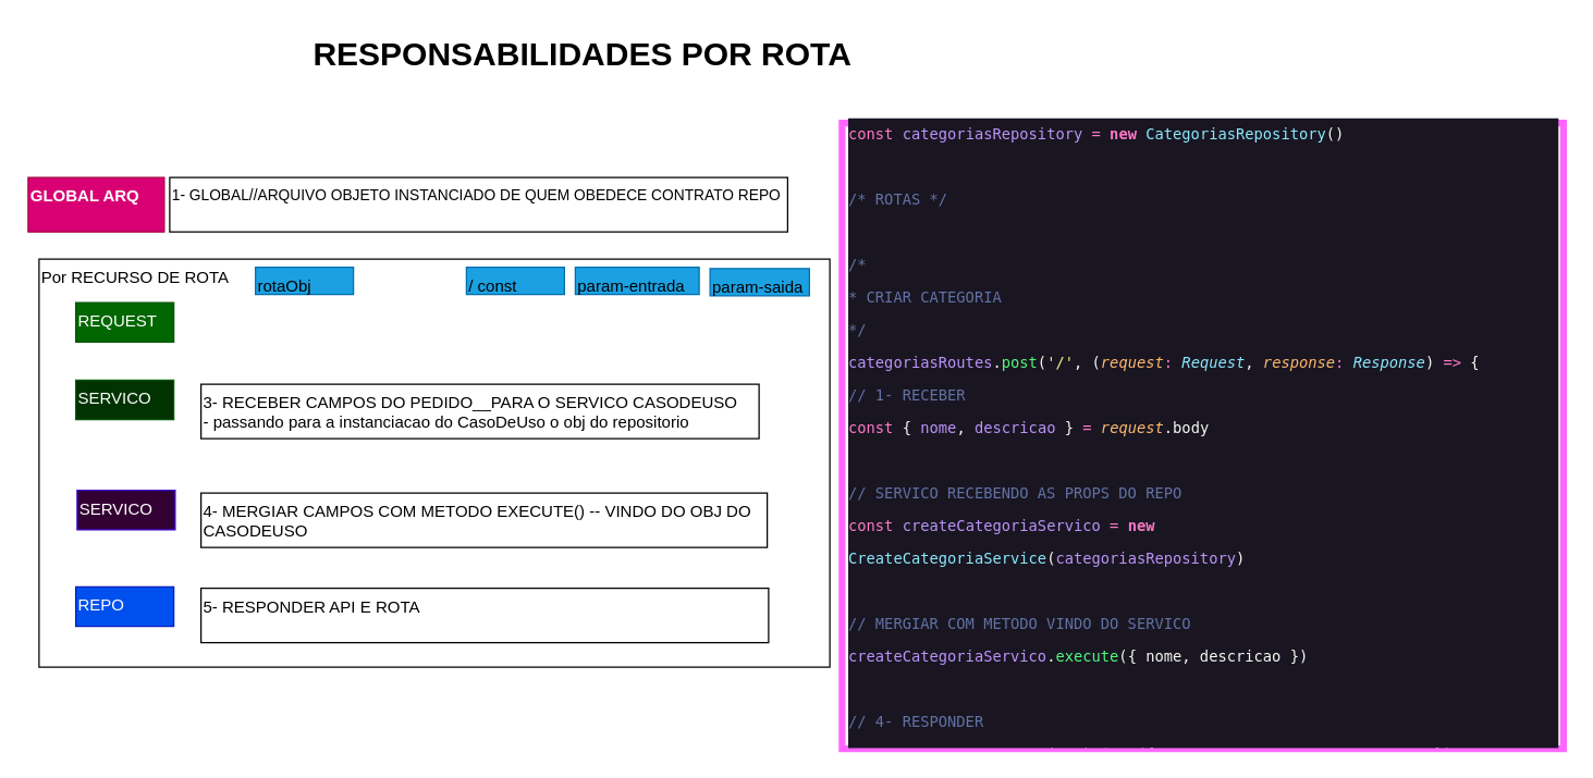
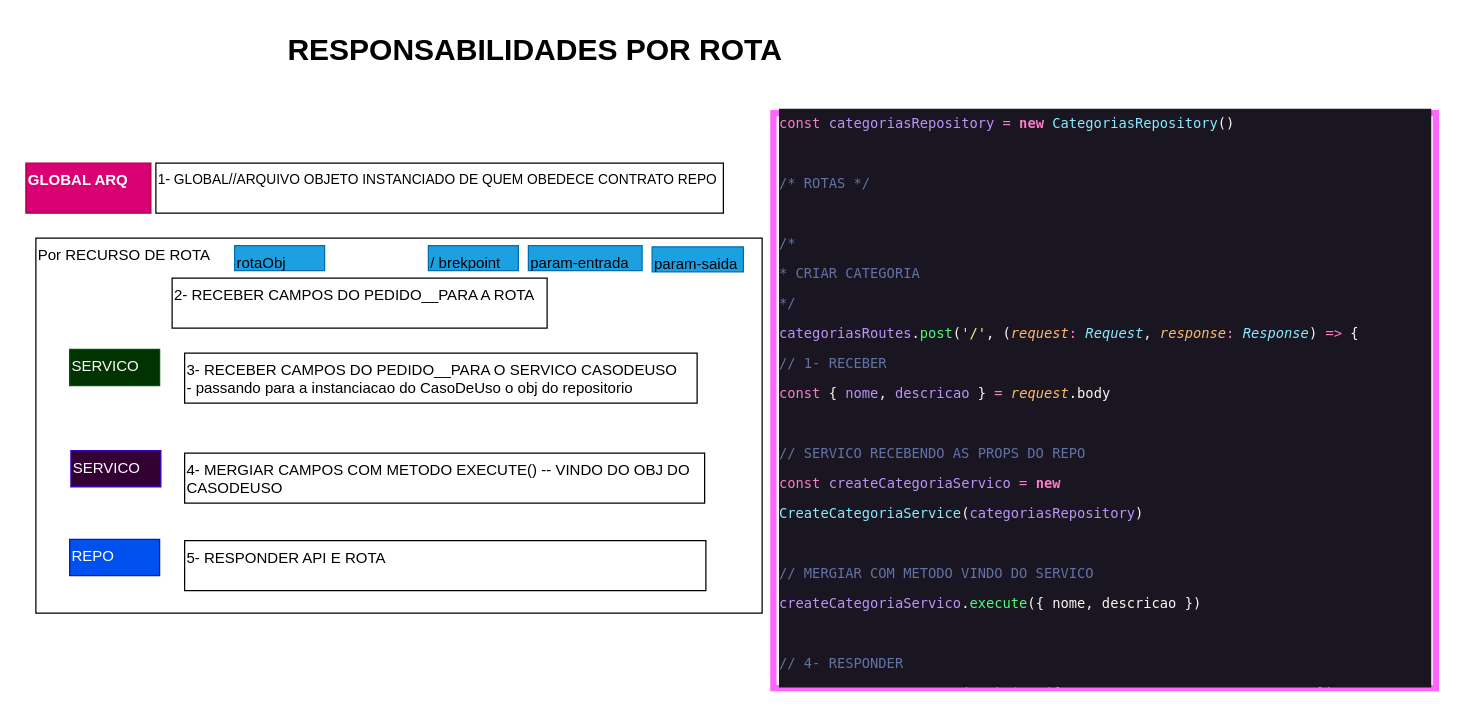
  <mxCell id="0" />
  <mxCell id="1" parent="0" />
  <mxCell id="2" value="&lt;h1 style=&quot;font-size: 11px;&quot;&gt;&lt;div style=&quot;color: rgb(248, 248, 242); background-color: rgb(25, 22, 34); font-family: &amp;quot;jetbrains mono&amp;quot;, &amp;quot;droid sans mono&amp;quot;, monospace, monospace, &amp;quot;droid sans fallback&amp;quot;; font-weight: normal; font-size: 11px; line-height: 24px;&quot;&gt;&lt;div style=&quot;font-size: 11px;&quot;&gt;&lt;span style=&quot;color: rgb(255, 121, 198); font-size: 11px;&quot;&gt;const&lt;/span&gt; &lt;span style=&quot;color: rgb(189, 147, 249); font-size: 11px;&quot;&gt;categoriasRepository&lt;/span&gt; &lt;span style=&quot;color: rgb(255, 121, 198); font-size: 11px;&quot;&gt;=&lt;/span&gt; &lt;span style=&quot;color: rgb(255, 121, 198); font-weight: bold; font-size: 11px;&quot;&gt;new&lt;/span&gt; &lt;span style=&quot;color: rgb(139, 233, 253); font-size: 11px;&quot;&gt;CategoriasRepository&lt;/span&gt;()&lt;/div&gt;&lt;br style=&quot;font-size: 11px;&quot;&gt;&lt;div style=&quot;font-size: 11px;&quot;&gt;&lt;span style=&quot;color: rgb(98, 114, 164); font-size: 11px;&quot;&gt;/* ROTAS */&lt;/span&gt;&lt;/div&gt;&lt;br style=&quot;font-size: 11px;&quot;&gt;&lt;div style=&quot;font-size: 11px;&quot;&gt;&lt;span style=&quot;color: rgb(98, 114, 164); font-size: 11px;&quot;&gt;/*&lt;/span&gt;&lt;/div&gt;&lt;div style=&quot;font-size: 11px;&quot;&gt;&lt;span style=&quot;color: rgb(98, 114, 164); font-size: 11px;&quot;&gt;* CRIAR CATEGORIA&lt;/span&gt;&lt;/div&gt;&lt;div style=&quot;font-size: 11px;&quot;&gt;&lt;span style=&quot;color: rgb(98, 114, 164); font-size: 11px;&quot;&gt;*/&lt;/span&gt;&lt;/div&gt;&lt;div style=&quot;font-size: 11px;&quot;&gt;&lt;span style=&quot;color: rgb(189, 147, 249); font-size: 11px;&quot;&gt;categoriasRoutes&lt;/span&gt;.&lt;span style=&quot;color: rgb(80, 250, 123); font-size: 11px;&quot;&gt;post&lt;/span&gt;(&lt;span style=&quot;color: rgb(233, 242, 132); font-size: 11px;&quot;&gt;'&lt;/span&gt;&lt;span style=&quot;color: rgb(241, 250, 140); font-size: 11px;&quot;&gt;/&lt;/span&gt;&lt;span style=&quot;color: rgb(233, 242, 132); font-size: 11px;&quot;&gt;'&lt;/span&gt;, (&lt;span style=&quot;color: rgb(255, 184, 108); font-style: italic; font-size: 11px;&quot;&gt;request&lt;/span&gt;&lt;span style=&quot;color: rgb(255, 121, 198); font-size: 11px;&quot;&gt;:&lt;/span&gt; &lt;span style=&quot;color: rgb(139, 233, 253); font-style: italic; font-size: 11px;&quot;&gt;Request&lt;/span&gt;, &lt;span style=&quot;color: rgb(255, 184, 108); font-style: italic; font-size: 11px;&quot;&gt;response&lt;/span&gt;&lt;span style=&quot;color: rgb(255, 121, 198); font-size: 11px;&quot;&gt;:&lt;/span&gt; &lt;span style=&quot;color: rgb(139, 233, 253); font-style: italic; font-size: 11px;&quot;&gt;Response&lt;/span&gt;) &lt;span style=&quot;color: rgb(255, 121, 198); font-size: 11px;&quot;&gt;=&amp;gt;&lt;/span&gt; {&lt;/div&gt;&lt;div style=&quot;font-size: 11px;&quot;&gt;    &lt;span style=&quot;color: rgb(98, 114, 164); font-size: 11px;&quot;&gt;// 1- RECEBER&lt;/span&gt;&lt;/div&gt;&lt;div style=&quot;font-size: 11px;&quot;&gt;    &lt;span style=&quot;color: rgb(255, 121, 198); font-size: 11px;&quot;&gt;const&lt;/span&gt; { &lt;span style=&quot;color: rgb(189, 147, 249); font-size: 11px;&quot;&gt;nome&lt;/span&gt;, &lt;span style=&quot;color: rgb(189, 147, 249); font-size: 11px;&quot;&gt;descricao&lt;/span&gt; } &lt;span style=&quot;color: rgb(255, 121, 198); font-size: 11px;&quot;&gt;=&lt;/span&gt; &lt;span style=&quot;color: rgb(255, 184, 108); font-style: italic; font-size: 11px;&quot;&gt;request&lt;/span&gt;.body&lt;/div&gt;&lt;br style=&quot;font-size: 11px;&quot;&gt;&lt;div style=&quot;font-size: 11px;&quot;&gt;    &lt;span style=&quot;color: rgb(98, 114, 164); font-size: 11px;&quot;&gt;// SERVICO RECEBENDO AS PROPS DO REPO&lt;/span&gt;&lt;/div&gt;&lt;div style=&quot;font-size: 11px;&quot;&gt;    &lt;span style=&quot;color: rgb(255, 121, 198); font-size: 11px;&quot;&gt;const&lt;/span&gt; &lt;span style=&quot;color: rgb(189, 147, 249); font-size: 11px;&quot;&gt;createCategoriaServico&lt;/span&gt; &lt;span style=&quot;color: rgb(255, 121, 198); font-size: 11px;&quot;&gt;=&lt;/span&gt; &lt;span style=&quot;color: rgb(255, 121, 198); font-weight: bold; font-size: 11px;&quot;&gt;new&lt;/span&gt; &lt;span style=&quot;color: rgb(139, 233, 253); font-size: 11px;&quot;&gt;CreateCategoriaService&lt;/span&gt;(&lt;span style=&quot;color: rgb(189, 147, 249); font-size: 11px;&quot;&gt;categoriasRepository&lt;/span&gt;)&lt;/div&gt;&lt;br style=&quot;font-size: 11px;&quot;&gt;&lt;div style=&quot;font-size: 11px;&quot;&gt;    &lt;span style=&quot;color: rgb(98, 114, 164); font-size: 11px;&quot;&gt;// MERGIAR COM METODO VINDO DO SERVICO&lt;/span&gt;&lt;/div&gt;&lt;div style=&quot;font-size: 11px;&quot;&gt;    &lt;span style=&quot;color: rgb(189, 147, 249); font-size: 11px;&quot;&gt;createCategoriaServico&lt;/span&gt;.&lt;span style=&quot;color: rgb(80, 250, 123); font-size: 11px;&quot;&gt;execute&lt;/span&gt;({ nome, descricao })&lt;/div&gt;&lt;br style=&quot;font-size: 11px;&quot;&gt;&lt;div style=&quot;font-size: 11px;&quot;&gt;    &lt;span style=&quot;color: rgb(98, 114, 164); font-size: 11px;&quot;&gt;// 4- RESPONDER&lt;/span&gt;&lt;/div&gt;&lt;div style=&quot;font-size: 11px;&quot;&gt;    &lt;span style=&quot;color: rgb(255, 121, 198); font-size: 11px;&quot;&gt;return&lt;/span&gt; &lt;span style=&quot;color: rgb(255, 184, 108); font-style: italic; font-size: 11px;&quot;&gt;response&lt;/span&gt;.&lt;span style=&quot;color: rgb(80, 250, 123); font-size: 11px;&quot;&gt;status&lt;/span&gt;(&lt;span style=&quot;color: rgb(189, 147, 249); font-size: 11px;&quot;&gt;201&lt;/span&gt;).&lt;span style=&quot;color: rgb(80, 250, 123); font-size: 11px;&quot;&gt;json&lt;/span&gt;({ message&lt;span style=&quot;color: rgb(255, 121, 198); font-size: 11px;&quot;&gt;:&lt;/span&gt; &lt;span style=&quot;color: rgb(233, 242, 132); font-size: 11px;&quot;&gt;'&lt;/span&gt;&lt;span style=&quot;color: rgb(241, 250, 140); font-size: 11px;&quot;&gt;CRIADO COM SUCESSO&lt;/span&gt;&lt;span style=&quot;color: rgb(233, 242, 132); font-size: 11px;&quot;&gt;'&lt;/span&gt; })&lt;/div&gt;&lt;div style=&quot;font-size: 11px;&quot;&gt;})&lt;/div&gt;&lt;/div&gt;&lt;/h1&gt;" style="text;html=1;strokeColor=#FF66FF;fillColor=none;spacing=5;spacingTop=-20;whiteSpace=wrap;overflow=hidden;rounded=0;fontSize=11;strokeWidth=5;" vertex="1" parent="1"><mxGeometry x="618" y="90" width="530" height="460" as="geometry" /></mxCell>
  <mxCell id="3" value="Por RECURSO DE ROTA" style="text;html=1;strokeColor=default;fillColor=none;align=left;verticalAlign=top;whiteSpace=wrap;rounded=0;fontStyle=0" vertex="1" parent="1"><mxGeometry x="28" y="190" width="581" height="300" as="geometry" /></mxCell>
  <mxCell id="4" value="1- GLOBAL//ARQUIVO OBJETO INSTANCIADO DE QUEM OBEDECE CONTRATO REPO" style="text;html=1;strokeColor=default;fillColor=none;align=left;verticalAlign=top;whiteSpace=wrap;rounded=0;fontStyle=0;fontSize=11;" vertex="1" parent="1"><mxGeometry x="124" y="130" width="454" height="40" as="geometry" /></mxCell>
+ <mxCell id="5" value="2- RECEBER CAMPOS DO PEDIDO__PARA A ROTA" style="text;html=1;strokeColor=default;fillColor=none;align=left;verticalAlign=top;whiteSpace=wrap;rounded=0;fontStyle=0" vertex="1" parent="1"><mxGeometry x="137" y="222" width="300" height="40" as="geometry" /></mxCell>
  <mxCell id="6" value="3- RECEBER CAMPOS DO PEDIDO__PARA O SERVICO CASODEUSO&lt;br&gt;- passando para a instanciacao do CasoDeUso o obj do repositorio" style="text;html=1;strokeColor=default;fillColor=none;align=left;verticalAlign=top;whiteSpace=wrap;rounded=0;fontStyle=0" vertex="1" parent="1"><mxGeometry x="147" y="282" width="410" height="40" as="geometry" /></mxCell>
  <mxCell id="7" value="4- MERGIAR CAMPOS COM METODO EXECUTE() -- VINDO DO OBJ DO CASODEUSO" style="text;html=1;strokeColor=default;fillColor=none;align=left;verticalAlign=top;whiteSpace=wrap;rounded=0;fontStyle=0" vertex="1" parent="1"><mxGeometry x="147" y="362" width="416" height="40" as="geometry" /></mxCell>
  <mxCell id="8" value="5- RESPONDER API E ROTA" style="text;html=1;strokeColor=default;fillColor=none;align=left;verticalAlign=top;whiteSpace=wrap;rounded=0;fontStyle=0" vertex="1" parent="1"><mxGeometry x="147" y="432" width="417" height="40" as="geometry" /></mxCell>
  <mxCell id="9" value="RESPONSABILIDADES POR ROTA" style="text;strokeColor=none;fillColor=none;html=1;fontSize=24;fontStyle=1;verticalAlign=middle;align=center;" vertex="1" parent="1"><mxGeometry x="377" y="20" width="100" height="40" as="geometry" /></mxCell>
- <mxCell id="10" value="REQUEST" style="text;html=1;strokeColor=#005700;fillColor=#006600;align=left;verticalAlign=top;whiteSpace=wrap;rounded=0;fontStyle=0;fontColor=#ffffff;" vertex="1" parent="1"><mxGeometry x="55" y="222" width="72" height="29" as="geometry" /></mxCell>
  <mxCell id="11" value="SERVICO" style="text;html=1;strokeColor=#005700;fillColor=#003300;align=left;verticalAlign=top;whiteSpace=wrap;rounded=0;fontStyle=0;fontColor=#ffffff;" vertex="1" parent="1"><mxGeometry x="55" y="279" width="72" height="29" as="geometry" /></mxCell>
  <mxCell id="12" value="SERVICO" style="text;html=1;strokeColor=#3700CC;fillColor=#330033;align=left;verticalAlign=top;whiteSpace=wrap;rounded=0;fontStyle=0;fontColor=#ffffff;" vertex="1" parent="1"><mxGeometry x="56" y="360" width="72" height="29" as="geometry" /></mxCell>
  <mxCell id="13" value="REPO" style="text;html=1;strokeColor=#001DBC;fillColor=#0050ef;align=left;verticalAlign=top;whiteSpace=wrap;rounded=0;fontStyle=0;fontColor=#ffffff;" vertex="1" parent="1"><mxGeometry x="55" y="431" width="72" height="29" as="geometry" /></mxCell>
  <mxCell id="14" value="GLOBAL ARQ" style="text;html=1;strokeColor=#A50040;fillColor=#d80073;align=left;verticalAlign=top;whiteSpace=wrap;rounded=0;fontStyle=1;fontSize=12;fontColor=#ffffff;" vertex="1" parent="1"><mxGeometry x="20" y="130" width="100" height="40" as="geometry" /></mxCell>
  <mxCell id="15" value="rotaObj" style="text;html=1;strokeColor=#006EAF;fillColor=#1ba1e2;align=left;verticalAlign=top;whiteSpace=wrap;rounded=0;fontStyle=0;fontColor=#000000;" vertex="1" parent="1"><mxGeometry x="187" y="196" width="72" height="20" as="geometry" /></mxCell>
- <mxCell id="16" value="/ const" style="text;html=1;strokeColor=#006EAF;fillColor=#1ba1e2;align=left;verticalAlign=top;whiteSpace=wrap;rounded=0;fontStyle=0;fontColor=#000000;" vertex="1" parent="1"><mxGeometry x="342" y="196" width="72" height="20" as="geometry" /></mxCell>
+ <mxCell id="16" value="/ brekpoint" style="text;html=1;strokeColor=#006EAF;fillColor=#1ba1e2;align=left;verticalAlign=top;whiteSpace=wrap;rounded=0;fontStyle=0;fontColor=#000000;" vertex="1" parent="1"><mxGeometry x="342" y="196" width="72" height="20" as="geometry" /></mxCell>
  <mxCell id="17" value="param-entrada" style="text;html=1;strokeColor=#006EAF;fillColor=#1ba1e2;align=left;verticalAlign=top;whiteSpace=wrap;rounded=0;fontStyle=0;fontColor=#000000;" vertex="1" parent="1"><mxGeometry x="422" y="196" width="91" height="20" as="geometry" /></mxCell>
  <mxCell id="18" value="param-saida" style="text;html=1;strokeColor=#006EAF;fillColor=#1ba1e2;align=left;verticalAlign=top;whiteSpace=wrap;rounded=0;fontStyle=0;fontColor=#000000;" vertex="1" parent="1"><mxGeometry x="521" y="197" width="73" height="20" as="geometry" /></mxCell>
